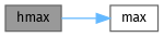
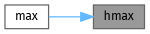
  digraph {
    rankdir=LR
    fontname="Fira Sans"
    node [fontname="Fira Sans" fontsize=10 shape=box style=filled]
    n1 [color=gray40 fillcolor=grey60 fontcolor=black height=0.2 label=hmax width=0.4]
    n2 [color=grey40 fillcolor=white height=0.2 label=max width=0.4]
-   n1 -> n2 [color=steelblue1 fontname="Fira Sans" fontsize=10 labelfontname=Helvetica labelfontsize=10 style=solid]
+   n2 -> n1 [color=steelblue1 fontname="Fira Sans" fontsize=10 labelfontname=Helvetica labelfontsize=10 style=solid]
  }
